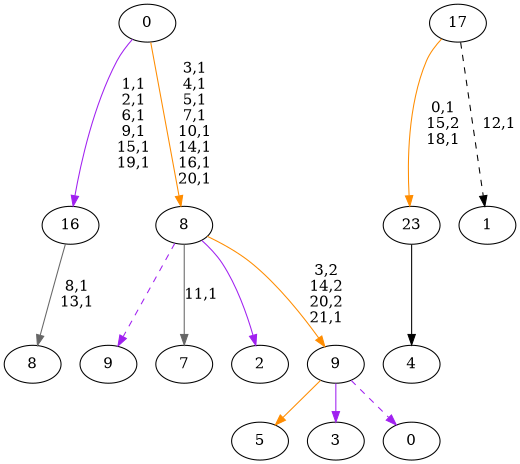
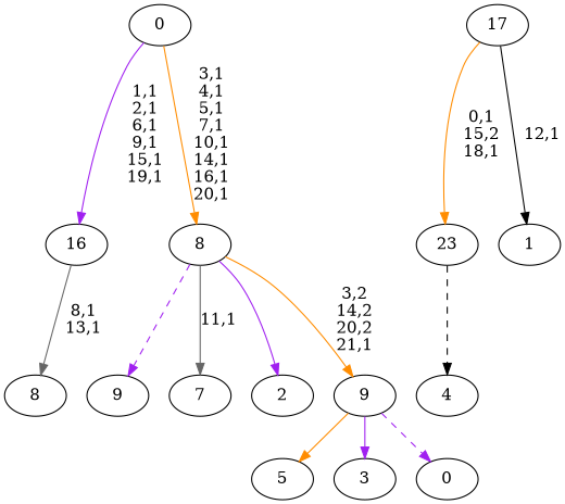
  digraph {
    edge [color=purple style=solid]
    n1 [label=9]
    n2 [label=8]
    n3 [label=7]
    n4 [label=5]
    n5 [label=4]
    23
    n7 [label=3]
    n8 [label=2]
    n9 [label=1]
    17
    16
    n12 [label=0]
    9
    8
    0
-   23 -> n5 [color=black]
+   23 -> n5 [color=black style=dashed]
    17 -> 23 [color=darkorange label="0,1\n15,2\n18,1"]
-   17 -> n9 [color=black label="12,1" style=dashed]
+   17 -> n9 [color=black label="12,1"]
    16 -> n2 [color=gray40 label="8,1\n13,1"]
    9 -> n4 [color=darkorange]
    9 -> n7
    9 -> n12 [style=dashed]
    8 -> n1 [style=dashed]
    8 -> n3 [color=gray40 label="11,1"]
    8 -> n8
    8 -> 9 [color=darkorange label="3,2\n14,2\n20,2\n21,1"]
    0 -> 16 [label="1,1\n2,1\n6,1\n9,1\n15,1\n19,1"]
    0 -> 8 [color=darkorange label="3,1\n4,1\n5,1\n7,1\n10,1\n14,1\n16,1\n20,1"]
  }
